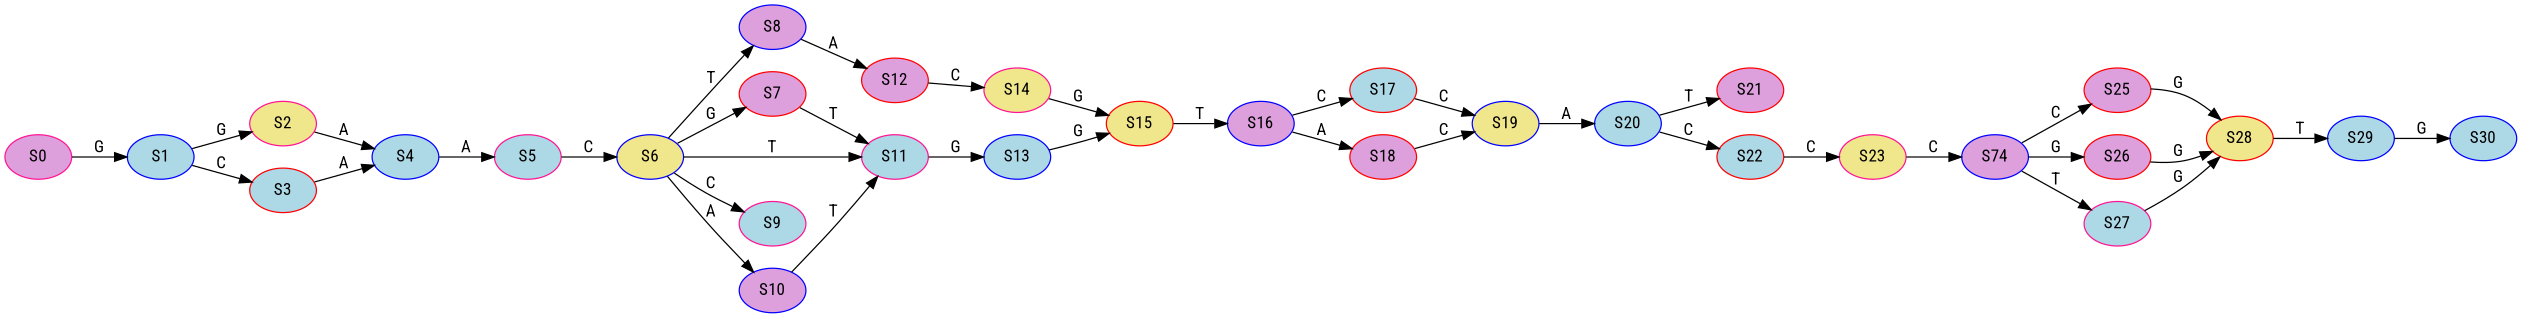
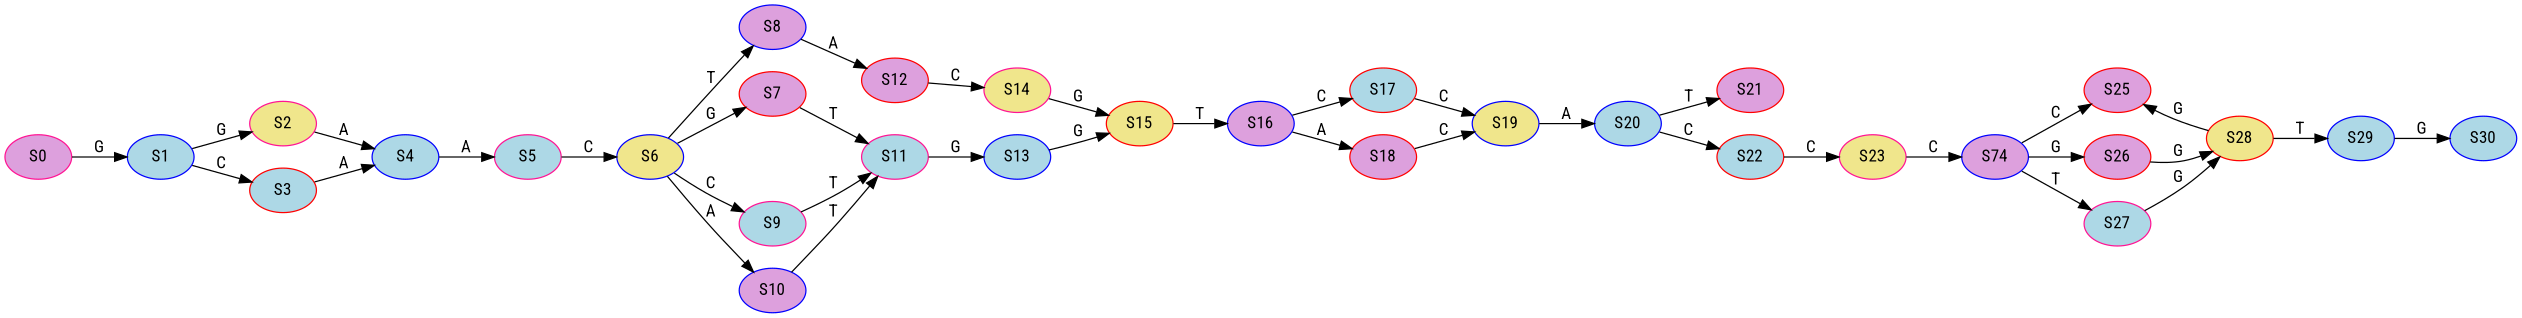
  strict digraph {
    fontname="Roboto Condensed"
    rankdir=LR
    node [color=blue fillcolor=lightblue fontname="Roboto Condensed" style=filled]
    edge [fontname="Roboto Condensed"]
    S0 [color=deeppink fillcolor=plum]
    S1
    S2 [color=deeppink fillcolor=khaki]
    S3 [color=red]
    S4
    S5 [color=deeppink]
    S6 [fillcolor=khaki]
    S7 [color=red fillcolor=plum]
    S8 [fillcolor=plum]
    S9 [color=deeppink]
    S10 [fillcolor=plum]
    S11 [color=deeppink]
    S12 [color=red fillcolor=plum]
    S13
    S14 [color=deeppink fillcolor=khaki]
    S15 [color=red fillcolor=khaki]
    S16 [fillcolor=plum]
    S17 [color=red]
    S18 [color=red fillcolor=plum]
    S19 [fillcolor=khaki]
    S20
    S21 [color=red fillcolor=plum]
    S22 [color=red]
    S23 [color=deeppink fillcolor=khaki]
    n25 [fillcolor=plum label=S74]
    S25 [color=red fillcolor=plum]
    S26 [color=red fillcolor=plum]
    S27 [color=deeppink]
    S28 [color=red fillcolor=khaki]
    S29
    S30
    S0 -> S1 [label=G]
    S1 -> S2 [label=G]
    S1 -> S3 [label=C]
    S2 -> S4 [label=A]
    S3 -> S4 [label=A]
    S4 -> S5 [label=A]
    S5 -> S6 [label=C]
    S6 -> S7 [label=G]
    S6 -> S8 [label=T]
    S6 -> S9 [label=C]
    S6 -> S10 [label=A]
    S7 -> S11 [label=T]
    S8 -> S12 [label=A]
-   S6 -> S11 [label=T]
+   S9 -> S11 [label=T]
    S10 -> S11 [label=T]
    S11 -> S13 [label=G]
    S12 -> S14 [label=C]
    S13 -> S15 [label=G]
    S14 -> S15 [label=G]
    S15 -> S16 [label=T]
    S16 -> S17 [label=C]
    S16 -> S18 [label=A]
    S17 -> S19 [label=C]
    S18 -> S19 [label=C]
    S19 -> S20 [label=A]
    S20 -> S21 [label=T]
    S20 -> S22 [label=C]
    S22 -> S23 [label=C]
    S23 -> n25 [label=C]
    n25 -> S25 [label=C]
    n25 -> S26 [label=G]
    n25 -> S27 [label=T]
-   S25 -> S28 [label=G]
+   S28 -> S25 [label=G]
    S26 -> S28 [label=G]
    S27 -> S28 [label=G]
    S28 -> S29 [label=T]
    S29 -> S30 [label=G]
  }
